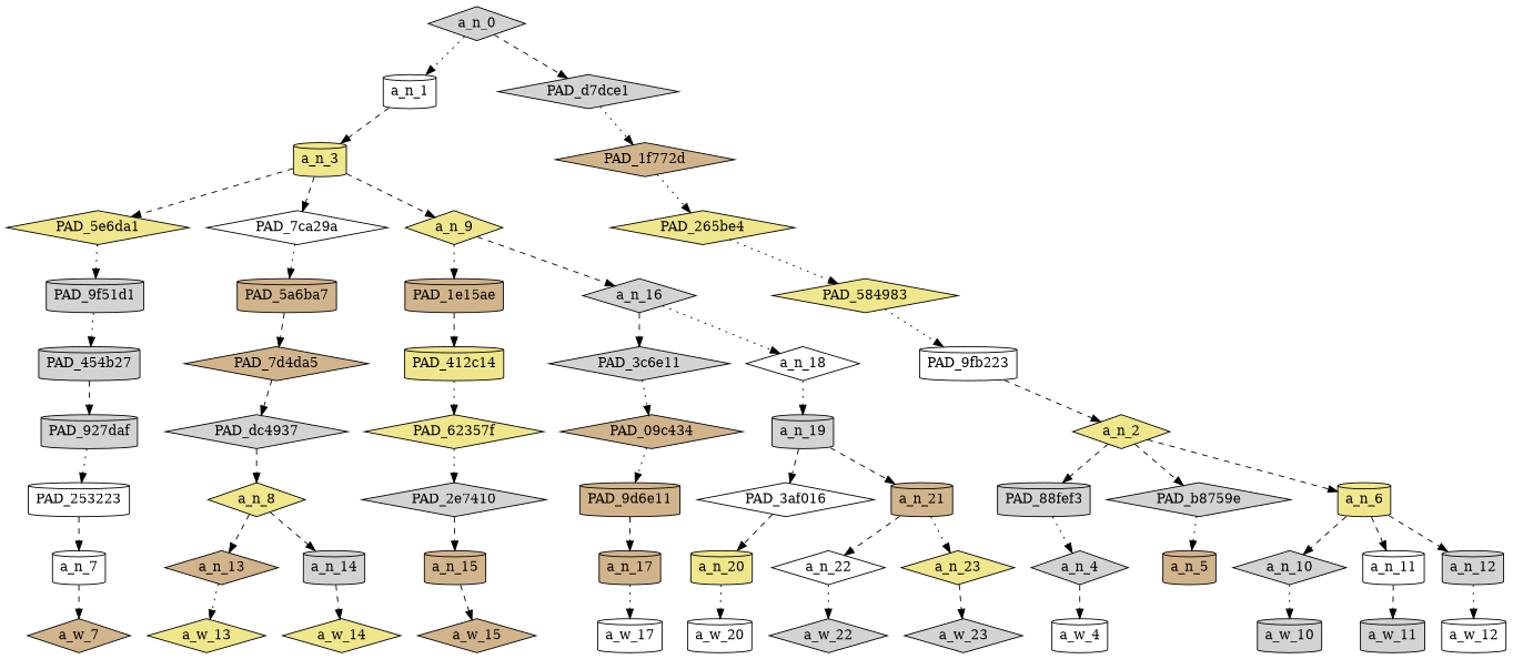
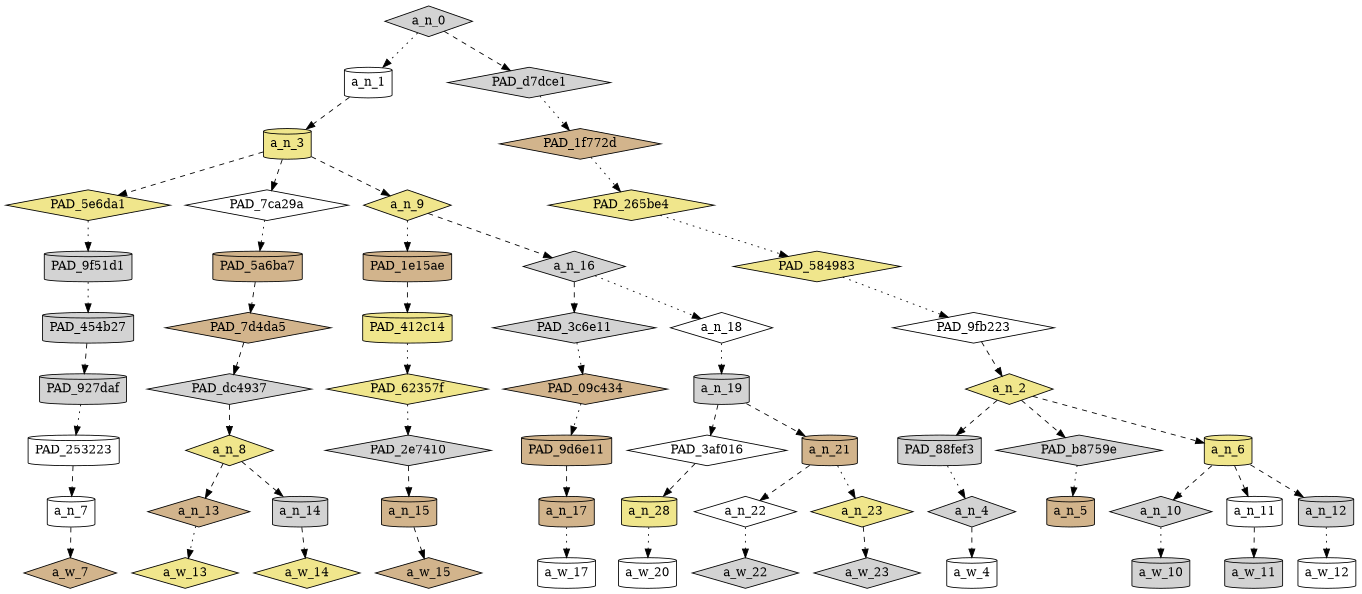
  strict digraph {
    node [div_dir=1 fillcolor=lightgrey index=0 level=1 shape=diamond style=filled text_span="[0]" value=0.47229167]
    edge [style=dashed]
    a_n_0 [level=9 text_span="[0, 1, 2, 3, 4, 5, 6, 7, 8, 9, 10, 11, 12]" value=1.00000001]
    a_n_1 [div_dir=-1 fillcolor=white level=8 shape=cylinder text_span="[0, 1, 2, 3, 4, 5, 6, 7]" value=0.52756644]
    PAD_d7dce1 [index=1 level=8 text_span="[8, 9, 10, 11, 12]"]
    a_n_3 [div_dir=-1 fillcolor=khaki level=7 shape=cylinder text_span="[0, 1, 2, 3, 4, 5, 6, 7]" value=0.52747968]
    PAD_1f772d [fillcolor=tan index=1 level=7 text_span="[8, 9, 10, 11, 12]"]
    PAD_5e6da1 [div_dir=-1 fillcolor=khaki level=6 value=0.04396914]
    PAD_7ca29a [fillcolor=white index=1 level=6 text_span="[1, 2]" value=0.09056326]
    a_n_9 [div_dir=-1 fillcolor=khaki index=2 level=6 text_span="[3, 4, 5, 6, 7]" value=0.39286052]
    PAD_265be4 [fillcolor=khaki index=3 level=6 text_span="[8, 9, 10, 11, 12]"]
    PAD_9f51d1 [div_dir=-1 level=5 shape=cylinder value=0.04396914]
    PAD_5a6ba7 [fillcolor=tan index=1 level=5 shape=cylinder text_span="[1, 2]" value=0.09056326]
    PAD_1e15ae [fillcolor=tan index=2 level=5 shape=cylinder text_span="[3]" value=0.04639164]
    a_n_16 [div_dir=-1 index=3 level=5 text_span="[4, 5, 6, 7]" value=0.34644357]
    PAD_454b27 [div_dir=-1 level=4 shape=cylinder value=0.04396914]
    PAD_7d4da5 [fillcolor=tan index=1 level=4 text_span="[1, 2]" value=0.09056326]
    PAD_412c14 [fillcolor=khaki index=2 level=4 shape=cylinder text_span="[3]" value=0.04639164]
    PAD_3c6e11 [div_dir=-1 index=3 level=4 text_span="[4]" value=0.16211642]
    a_n_18 [fillcolor=white index=4 level=4 text_span="[5, 6, 7]" value=0.18415703]
    PAD_927daf [div_dir=-1 level=3 shape=cylinder value=0.04396914]
    PAD_253223 [div_dir=-1 fillcolor=white level=2 shape=cylinder value=0.04396914]
    a_n_7 [div_dir=-1 fillcolor=white shape=cylinder value=0.04396914]
    a_w_7 [div_dir=0 fillcolor=tan level=0 value=open]
    PAD_dc4937 [index=1 level=3 text_span="[1, 2]" value=0.09056326]
    a_n_8 [fillcolor=khaki index=1 level=2 text_span="[1, 2]" value=0.09056326]
    a_n_13 [fillcolor=tan index=1 text_span="[1]" value=0.03435323]
    a_n_14 [index=2 shape=cylinder text_span="[2]" value=0.05619063]
    a_w_13 [div_dir=0 fillcolor=khaki index=1 level=0 text_span="[1]" value=your]
    a_w_14 [div_dir=0 fillcolor=khaki index=2 level=0 text_span="[2]" value=doors]
    PAD_62357f [fillcolor=khaki index=2 level=3 text_span="[3]" value=0.04639164]
    PAD_09c434 [div_dir=-1 fillcolor=tan index=3 level=3 text_span="[4]" value=0.16211642]
    a_n_19 [index=4 level=3 shape=cylinder text_span="[5, 6, 7]" value=0.18386702]
    PAD_2e7410 [index=2 level=2 text_span="[3]" value=0.04639164]
    a_n_15 [fillcolor=tan index=3 shape=cylinder text_span="[3]" value=0.04639164]
    a_w_15 [div_dir=0 fillcolor=tan index=3 level=0 text_span="[3]" value=for]
    PAD_9d6e11 [div_dir=-1 fillcolor=tan index=3 level=2 shape=cylinder text_span="[4]" value=0.16211642]
    PAD_3af016 [fillcolor=white index=4 level=2 text_span="[5]" value=0.04289095]
    a_n_21 [fillcolor=tan index=5 level=2 shape=cylinder text_span="[6, 7]" value=0.14068605]
    a_n_17 [div_dir=-1 fillcolor=tan index=4 shape=cylinder text_span="[4]" value=0.16211642]
    a_w_17 [div_dir=0 fillcolor=white index=4 level=0 shape=cylinder text_span="[4]" value=refugees]
-   a_n_20 [fillcolor=khaki index=5 shape=cylinder text_span="[5]" value=0.04289095]
+   a_n_20 [fillcolor=khaki index=5 shape=cylinder text_span="[5]" value=0.04289095 label=a_n_28]
    a_n_22 [div_dir=-1 fillcolor=white index=6 text_span="[6]" value=0.02958701]
    a_n_23 [fillcolor=khaki index=7 text_span="[7]" value=0.11093041]
    a_w_20 [div_dir=0 fillcolor=white index=5 level=0 shape=cylinder text_span="[5]" value=you]
    a_w_22 [div_dir=0 index=6 level=0 text_span="[6]" value=are]
    a_w_23 [div_dir=0 index=7 level=0 text_span="[7]" value=humanistic]
    PAD_584983 [fillcolor=khaki index=4 level=5 text_span="[8, 9, 10, 11, 12]"]
-   PAD_9fb223 [fillcolor=white index=5 level=4 shape=cylinder text_span="[8, 9, 10, 11, 12]"]
+   PAD_9fb223 [fillcolor=white index=5 level=4 text_span="[8, 9, 10, 11, 12]"]
    a_n_2 [fillcolor=khaki index=5 level=3 text_span="[8, 9, 10, 11, 12]"]
    PAD_88fef3 [index=6 level=2 shape=cylinder text_span="[8]" value=0.03206921]
    PAD_b8759e [index=7 level=2 text_span="[9]" value=0.02550283]
    a_n_6 [fillcolor=khaki index=8 level=2 shape=cylinder text_span="[10, 11, 12]" value=0.41445012]
    a_n_4 [index=8 text_span="[8]" value=0.03206921]
    a_n_5 [fillcolor=tan index=9 shape=cylinder text_span="[9]" value=0.02550283]
    a_n_10 [index=10 text_span="[10]" value=0.03393532]
    a_n_11 [fillcolor=white index=11 shape=cylinder text_span="[11]" value=0.05437896]
    a_n_12 [index=12 shape=cylinder text_span="[12]" value=0.32591406]
    a_w_4 [div_dir=0 fillcolor=white index=8 level=0 shape=cylinder text_span="[8]" value=are1]
    a_w_10 [div_dir=0 index=10 level=0 shape=cylinder text_span="[10]" value=you1]
    a_w_11 [div_dir=0 index=11 level=0 shape=cylinder text_span="[11]" value=greece]
    a_w_12 [div_dir=0 fillcolor=white index=12 level=0 shape=cylinder text_span="[12]" value=humanrightsrefugee]
    a_n_0 -> a_n_1 [style=dotted]
    a_n_0 -> PAD_d7dce1
    a_n_1 -> a_n_3
    PAD_d7dce1 -> PAD_1f772d [style=dotted]
    a_n_3 -> PAD_5e6da1
    a_n_3 -> PAD_7ca29a
    a_n_3 -> a_n_9
    PAD_1f772d -> PAD_265be4 [style=dotted]
    PAD_5e6da1 -> PAD_9f51d1 [style=dotted]
    PAD_7ca29a -> PAD_5a6ba7 [style=dotted]
    a_n_9 -> PAD_1e15ae [style=dotted]
    a_n_9 -> a_n_16
    PAD_265be4 -> PAD_584983 [style=dotted]
    PAD_9f51d1 -> PAD_454b27 [style=dotted]
    PAD_5a6ba7 -> PAD_7d4da5
    PAD_1e15ae -> PAD_412c14
    a_n_16 -> PAD_3c6e11
    a_n_16 -> a_n_18 [style=dotted]
    PAD_454b27 -> PAD_927daf
    PAD_7d4da5 -> PAD_dc4937
    PAD_412c14 -> PAD_62357f [style=dotted]
    PAD_3c6e11 -> PAD_09c434 [style=dotted]
    a_n_18 -> a_n_19 [style=dotted]
    PAD_927daf -> PAD_253223 [style=dotted]
    PAD_253223 -> a_n_7
    a_n_7 -> a_w_7
    PAD_dc4937 -> a_n_8
    a_n_8 -> a_n_13
    a_n_8 -> a_n_14
    a_n_13 -> a_w_13 [style=dotted]
    a_n_14 -> a_w_14
    PAD_62357f -> PAD_2e7410 [style=dotted]
    PAD_09c434 -> PAD_9d6e11 [style=dotted]
    a_n_19 -> PAD_3af016
    a_n_19 -> a_n_21
    PAD_2e7410 -> a_n_15
    a_n_15 -> a_w_15
    PAD_9d6e11 -> a_n_17
    PAD_3af016 -> a_n_20
    a_n_21 -> a_n_22
    a_n_21 -> a_n_23 [style=dotted]
    a_n_17 -> a_w_17 [style=dotted]
    a_n_20 -> a_w_20 [style=dotted]
    a_n_22 -> a_w_22 [style=dotted]
    a_n_23 -> a_w_23
    PAD_584983 -> PAD_9fb223 [style=dotted]
    PAD_9fb223 -> a_n_2
    a_n_2 -> PAD_88fef3
    a_n_2 -> PAD_b8759e
    a_n_2 -> a_n_6
    PAD_88fef3 -> a_n_4 [style=dotted]
    PAD_b8759e -> a_n_5 [style=dotted]
    a_n_6 -> a_n_10
    a_n_6 -> a_n_11
    a_n_6 -> a_n_12
    a_n_4 -> a_w_4
    a_n_10 -> a_w_10 [style=dotted]
    a_n_11 -> a_w_11
    a_n_12 -> a_w_12 [style=dotted]
  }
